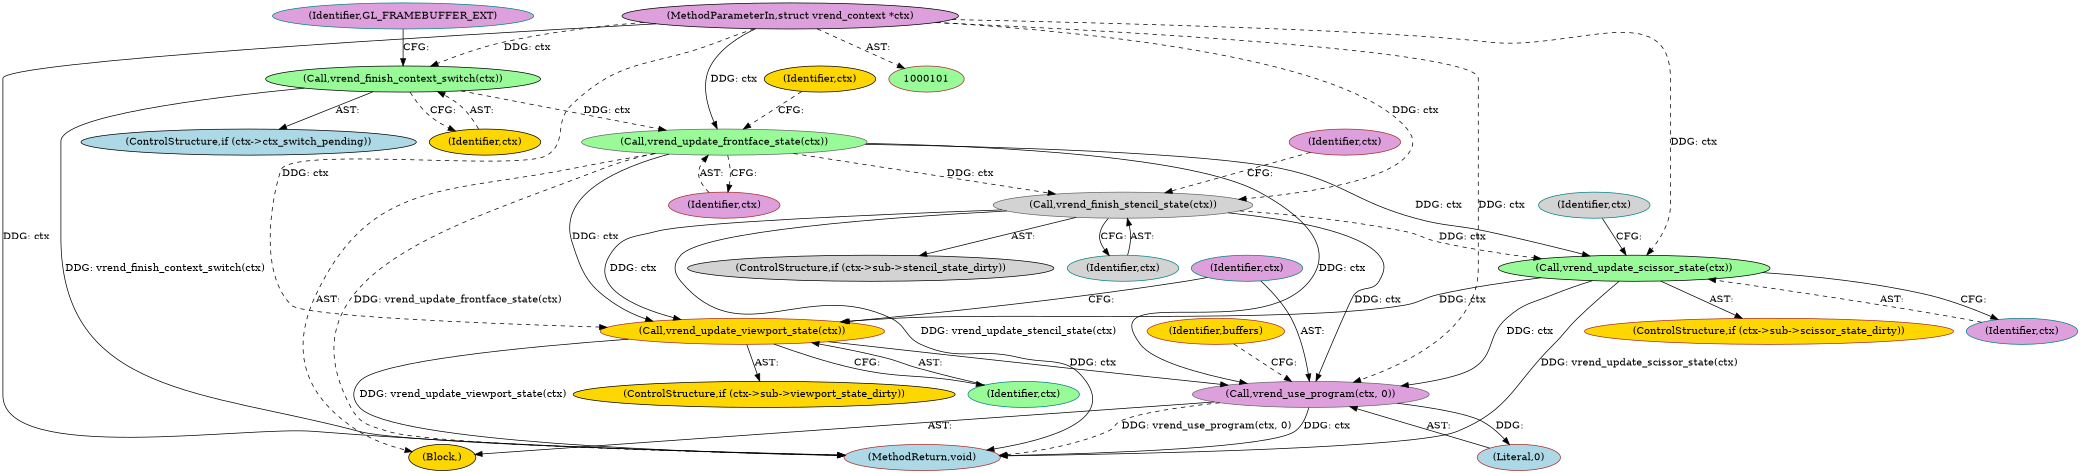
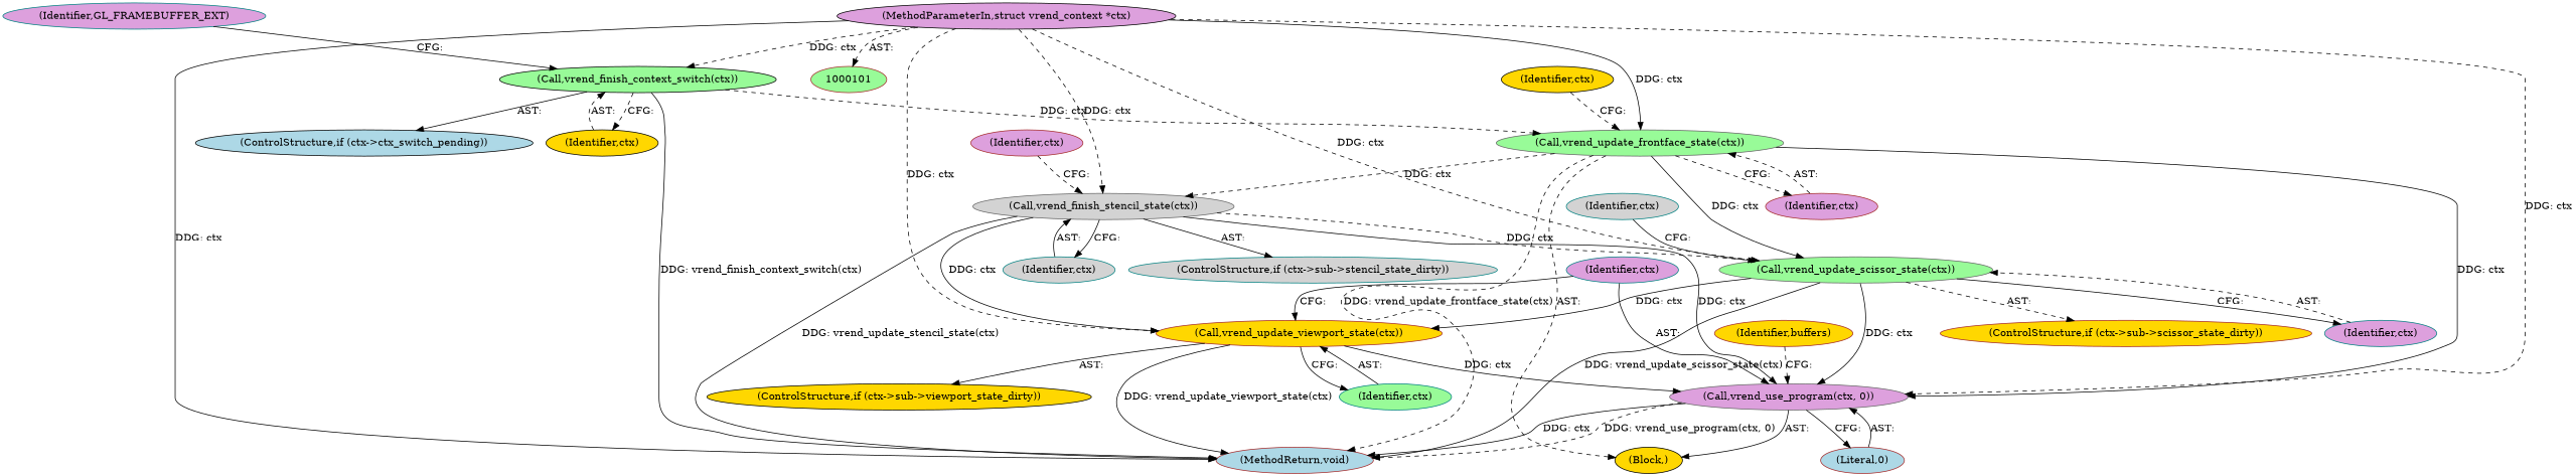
  digraph {
    node [color=brown fillcolor=gold style=filled]
    edge [style=solid]
    n1 [color=gray40 fillcolor=palegreen label="(Call,vrend_update_frontface_state(ctx))"]
    n2 [color=gray40 fillcolor=lightgrey label="(Call,vrend_finish_stencil_state(ctx))"]
-   n3 [color=black fillcolor=palegreen label="(Call,vrend_update_scissor_state(ctx))"]
+   n3 [color=gray40 fillcolor=palegreen label="(Call,vrend_update_scissor_state(ctx))"]
    n4 [label="(Call,vrend_update_viewport_state(ctx))"]
    n5 [color=gray40 fillcolor=plum label="(Call,vrend_use_program(ctx, 0))"]
    n6 [fillcolor=plum label="(Identifier,ctx)"]
    n7 [fillcolor=lightblue label="(MethodReturn,void)"]
    n8 [color=black label="(Block,)"]
-   n9 [color=black fillcolor=lightgrey label="(ControlStructure,if (ctx->sub->stencil_state_dirty))"]
+   n9 [color=teal fillcolor=lightgrey label="(ControlStructure,if (ctx->sub->stencil_state_dirty))"]
    n10 [color=teal fillcolor=lightgrey label="(Identifier,ctx)"]
    n11 [label="(ControlStructure,if (ctx->sub->scissor_state_dirty))"]
    n12 [color=teal fillcolor=plum label="(Identifier,ctx)"]
    n13 [color=teal fillcolor=palegreen label="(Identifier,ctx)"]
    n14 [color=black label="(ControlStructure,if (ctx->sub->viewport_state_dirty))"]
    n15 [fillcolor=lightblue label="(Literal,0)"]
    n16 [color=black fillcolor=palegreen label="(Call,vrend_finish_context_switch(ctx))"]
    n17 [color=black fillcolor=lightblue label="(ControlStructure,if (ctx->ctx_switch_pending))"]
    n18 [color=black label="(Identifier,ctx)"]
    n19 [color=black fillcolor=plum label="(MethodParameterIn,struct vrend_context *ctx)"]
    1000101 [fillcolor=palegreen]
    n21 [color=teal fillcolor=lightgrey label="(Identifier,ctx)"]
    n22 [fillcolor=plum label="(Identifier,ctx)"]
    n23 [color=black label="(Identifier,ctx)"]
    n24 [color=teal fillcolor=plum label="(Identifier,ctx)"]
    n25 [label="(Identifier,buffers)"]
    n26 [color=teal fillcolor=plum label="(Identifier,GL_FRAMEBUFFER_EXT)"]
    n1 -> n2 [label="DDG: ctx" style=dashed]
    n1 -> n3 [label="DDG: ctx"]
-   n1 -> n4 [label="DDG: ctx"]
    n1 -> n5 [label="DDG: ctx"]
    n1 -> n6 [label="CFG: " style=dashed]
    n1 -> n7 [label="DDG: vrend_update_frontface_state(ctx)" style=dashed]
    n1 -> n8 [label="AST: " style=dashed]
    n2 -> n3 [label="DDG: ctx" style=dashed]
    n2 -> n4 [label="DDG: ctx"]
    n2 -> n5 [label="DDG: ctx"]
    n2 -> n7 [label="DDG: vrend_update_stencil_state(ctx)"]
    n2 -> n9 [label="AST: "]
    n2 -> n10 [label="CFG: "]
    n3 -> n4 [label="DDG: ctx"]
    n3 -> n5 [label="DDG: ctx"]
    n3 -> n7 [label="DDG: vrend_update_scissor_state(ctx)"]
-   n3 -> n11 [label="AST: "]
+   n3 -> n11 [label="AST: " style=dashed]
    n3 -> n12 [label="CFG: "]
    n4 -> n5 [label="DDG: ctx"]
    n4 -> n7 [label="DDG: vrend_update_viewport_state(ctx)"]
    n4 -> n13 [label="CFG: "]
    n4 -> n14 [label="AST: "]
    n5 -> n7 [label="DDG: ctx"]
    n5 -> n7 [label="DDG: vrend_use_program(ctx, 0)" style=dashed]
    n5 -> n8 [label="AST: "]
-   n5 -> n15 [label="DDG: "]
+   n5 -> n15 [label="CFG: "]
    n6 -> n1 [label="AST: " style=dashed]
    n10 -> n2 [label="AST: "]
    n12 -> n3 [label="AST: " style=dashed]
    n13 -> n4 [label="AST: "]
    n15 -> n5 [label="AST: "]
    n16 -> n1 [label="DDG: ctx" style=dashed]
    n16 -> n7 [label="DDG: vrend_finish_context_switch(ctx)"]
    n16 -> n17 [label="AST: "]
    n16 -> n18 [label="CFG: " style=dashed]
    n18 -> n16 [label="AST: " style=dashed]
    n19 -> n1 [label="DDG: ctx"]
    n19 -> n2 [label="DDG: ctx" style=dashed]
    n19 -> n3 [label="DDG: ctx" style=dashed]
    n19 -> n4 [label="DDG: ctx" style=dashed]
    n19 -> n5 [label="DDG: ctx" style=dashed]
    n19 -> n7 [label="DDG: ctx"]
    n19 -> n16 [label="DDG: ctx" style=dashed]
    n19 -> 1000101 [label="AST: " style=dashed]
    n21 -> n3 [label="CFG: "]
    n22 -> n2 [label="CFG: " style=dashed]
    n23 -> n1 [label="CFG: " style=dashed]
    n24 -> n4 [label="CFG: "]
    n24 -> n5 [label="AST: "]
    n25 -> n5 [label="CFG: " style=dashed]
    n26 -> n16 [label="CFG: "]
  }
